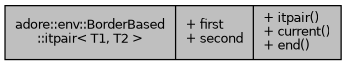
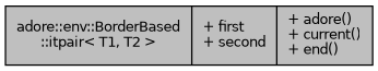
  digraph {
    rankdir=LR
-   n1 [color=black fillcolor=grey75 fontcolor=black fontname=Helvetica fontsize=10 height=0.2 label="{adore::env::BorderBased\l::itpair\< T1, T2 \>\n|+ first\l+ second\l|+ itpair()\l+ current()\l+ end()\l}" shape=record style=filled width=0.4]
+   n1 [color=black fillcolor=grey75 fontcolor=black fontname=Helvetica fontsize=10 height=0.2 label="{adore::env::BorderBased\l::itpair\< T1, T2 \>\n|+ first\l+ second\l|+ adore()\l+ current()\l+ end()\l}" shape=record style=filled width=0.4]
  }
